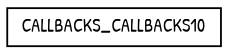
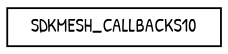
  digraph {
    rankdir=LR
    fontname="Patrick Hand"
-   n1 [color=black fillcolor=white fontname="Patrick Hand" fontsize=10 height=0.2 label=CALLBACKS_CALLBACKS10 shape=record style=filled width=0.4]
+   n1 [color=black fillcolor=white fontname="Patrick Hand" fontsize=10 height=0.2 label=SDKMESH_CALLBACKS10 shape=record style=filled width=0.4]
  }
